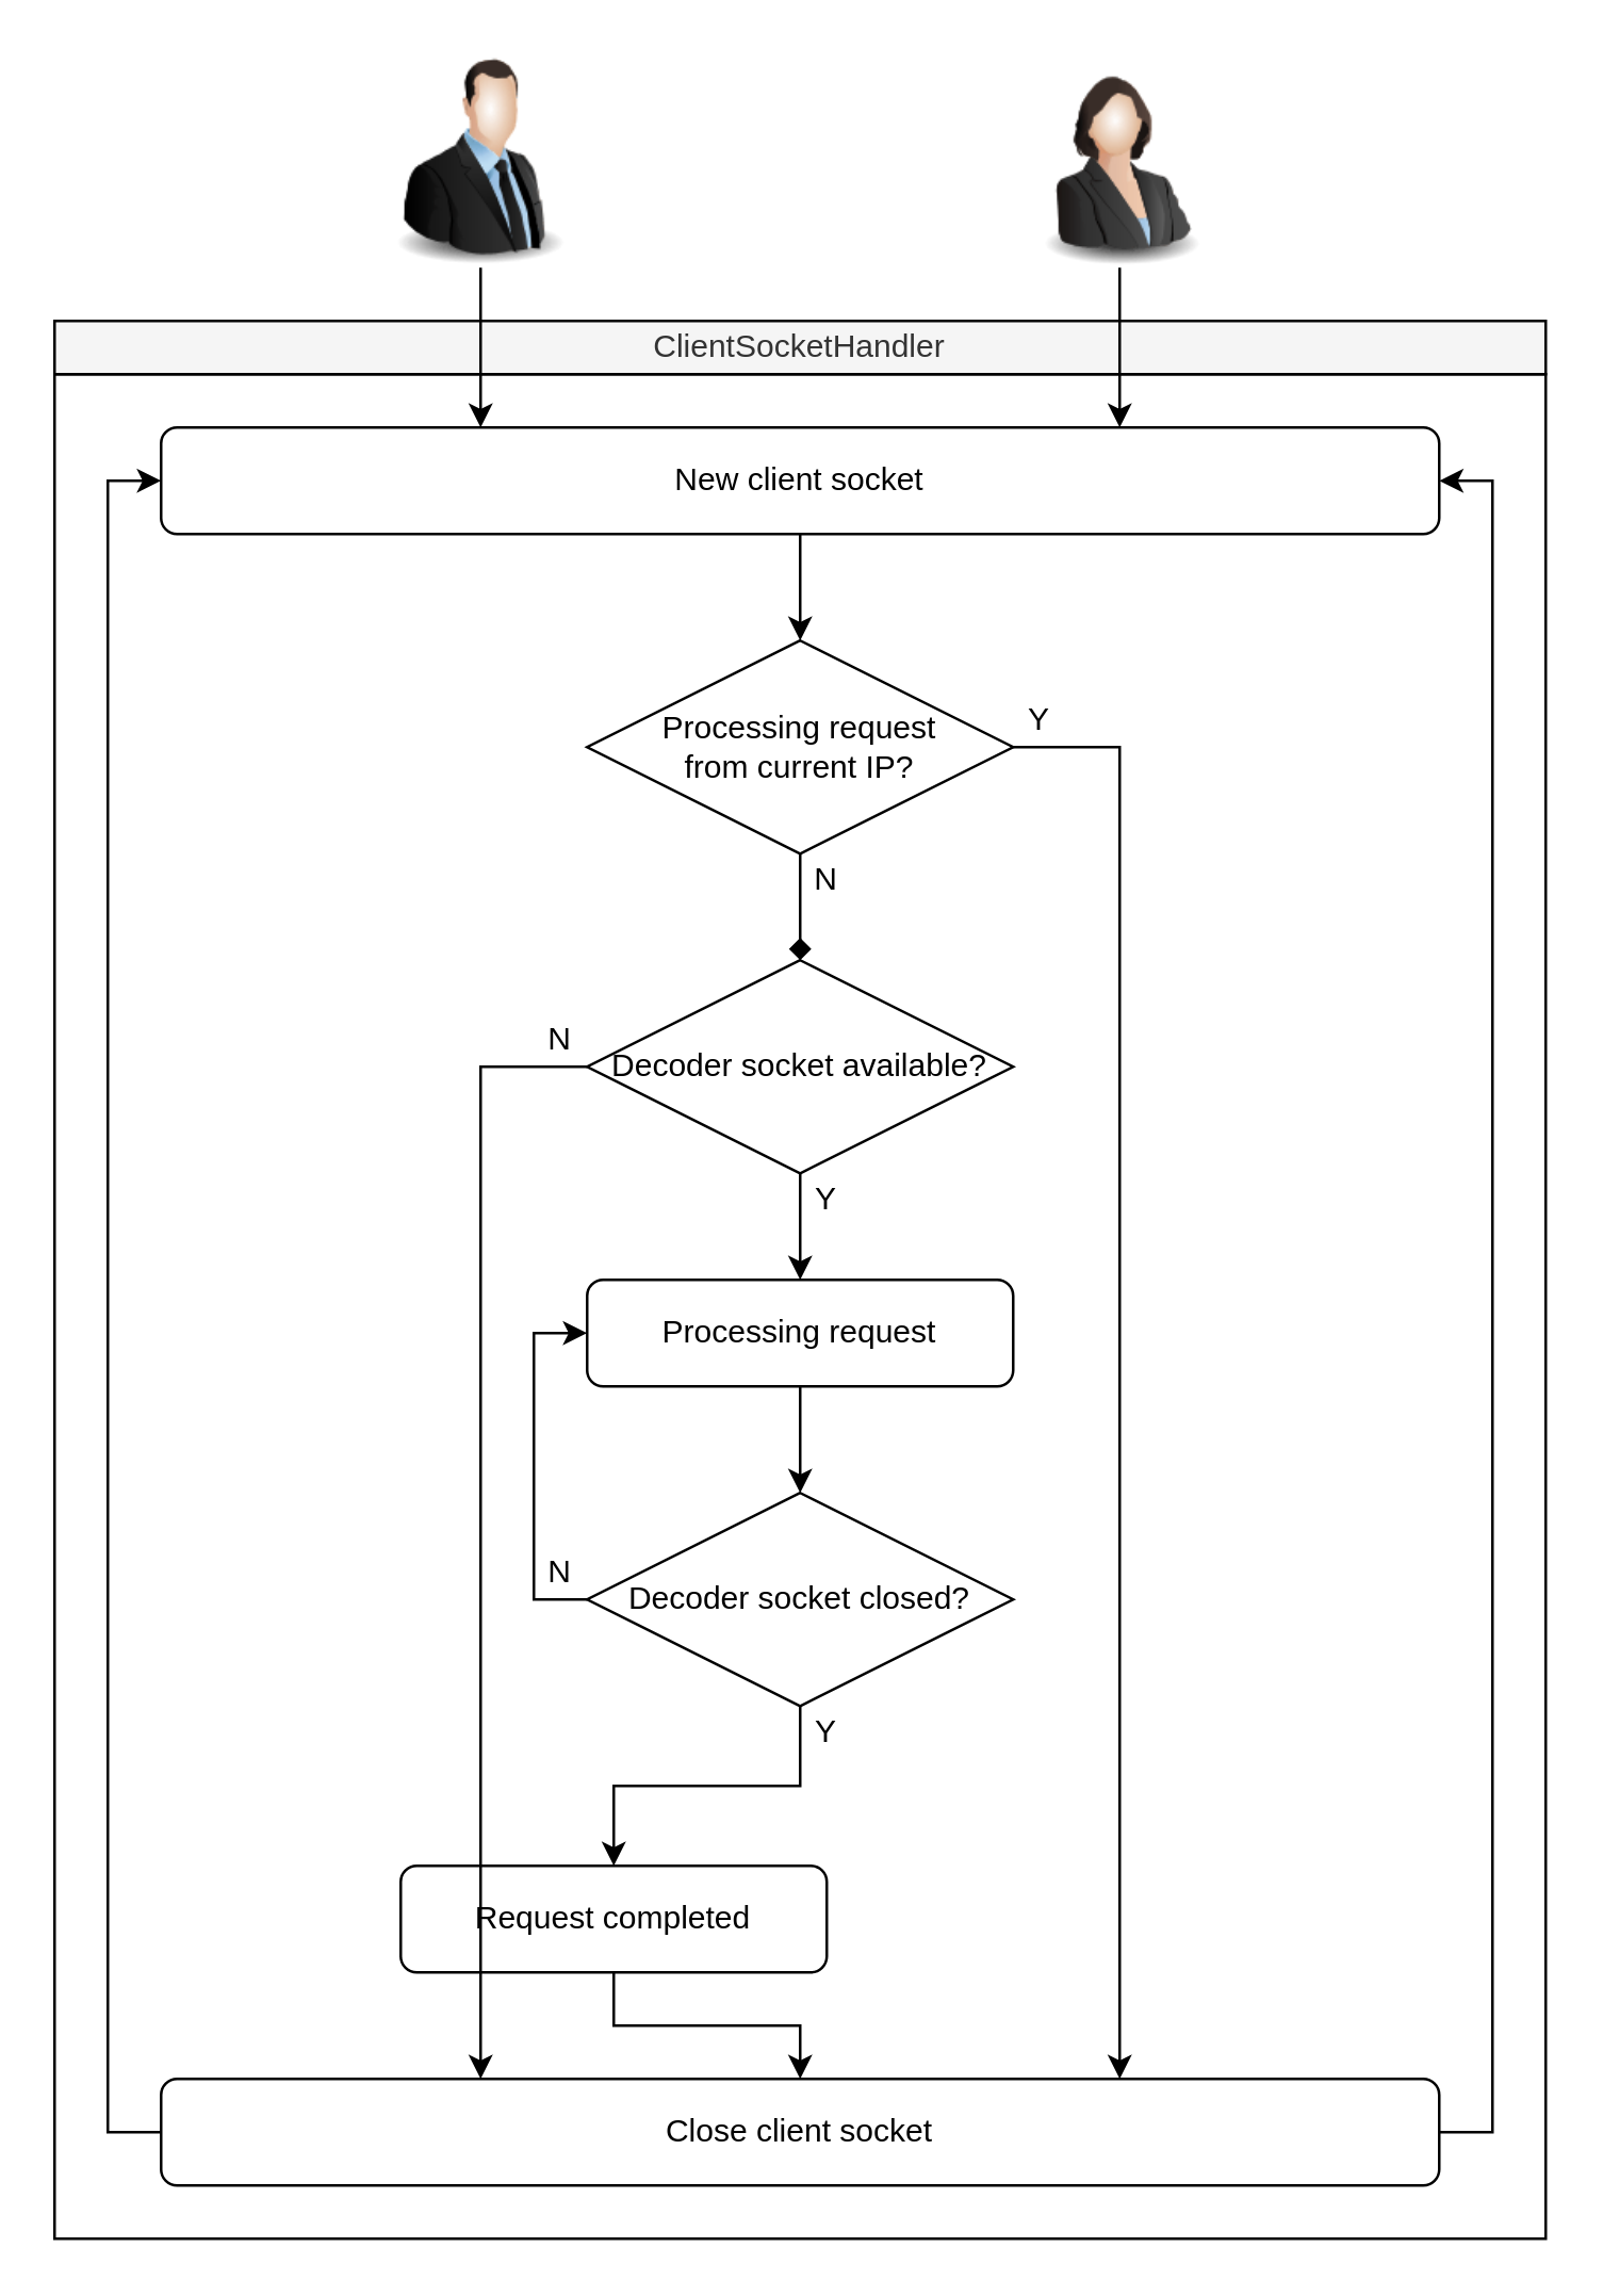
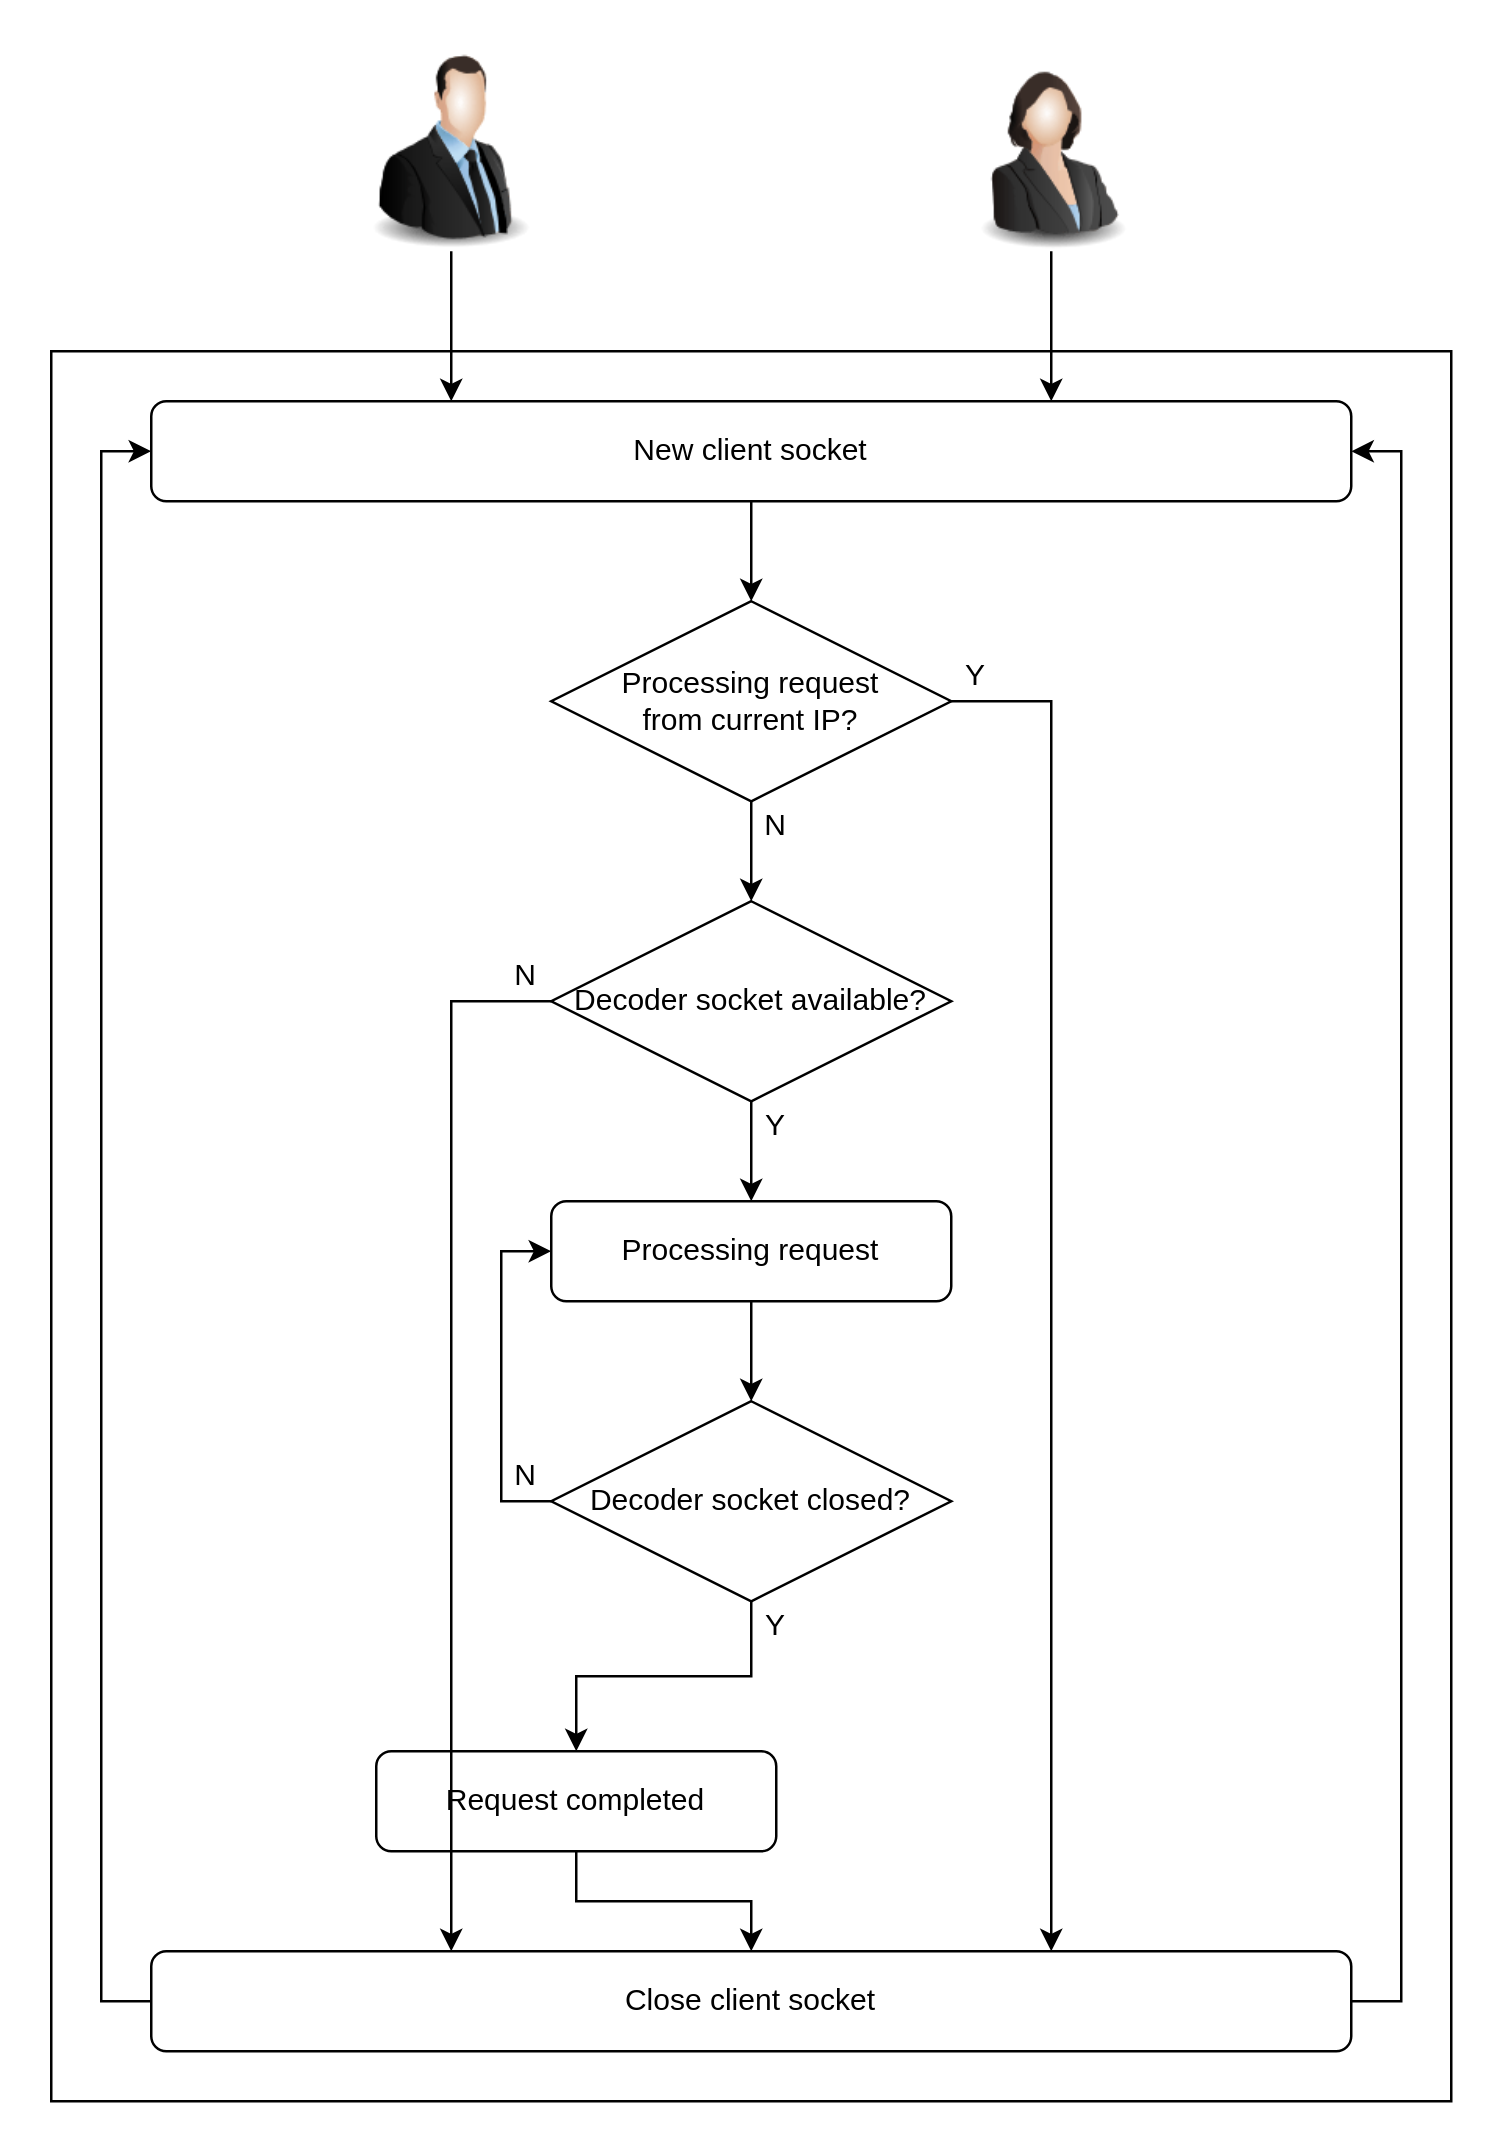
  <mxCell id="0" />
  <mxCell id="1" parent="0" />
- <mxCell id="2" value="ClientSocketHandler" style="rounded=0;whiteSpace=wrap;html=1;fillColor=#f5f5f5;strokeColor=#000000;fontColor=#333333;" vertex="1" parent="1"><mxGeometry x="20" y="120" width="560" height="20" as="geometry" /></mxCell>
  <mxCell id="3" value="" style="rounded=0;whiteSpace=wrap;html=1;fillColor=none;" vertex="1" parent="1"><mxGeometry x="20" y="140" width="560" height="700" as="geometry" /></mxCell>
  <mxCell id="4" style="edgeStyle=orthogonalEdgeStyle;rounded=0;orthogonalLoop=1;jettySize=auto;html=1;exitX=0.5;exitY=1;exitDx=0;exitDy=0;entryX=0.25;entryY=0;entryDx=0;entryDy=0;endArrow=classic;endFill=1;" edge="1" parent="1" source="5" target="9"><mxGeometry relative="1" as="geometry" /></mxCell>
  <mxCell id="5" value="" style="image;html=1;labelBackgroundColor=#ffffff;image=img/lib/clip_art/people/Suit_Man_128x128.png" vertex="1" parent="1"><mxGeometry x="140" y="20" width="80" height="80" as="geometry" /></mxCell>
  <mxCell id="6" style="edgeStyle=orthogonalEdgeStyle;rounded=0;orthogonalLoop=1;jettySize=auto;html=1;exitX=0.5;exitY=1;exitDx=0;exitDy=0;entryX=0.75;entryY=0;entryDx=0;entryDy=0;endArrow=classic;endFill=1;" edge="1" parent="1" source="7" target="9"><mxGeometry relative="1" as="geometry" /></mxCell>
  <mxCell id="7" value="" style="image;html=1;labelBackgroundColor=#ffffff;image=img/lib/clip_art/people/Suit_Woman_128x128.png" vertex="1" parent="1"><mxGeometry x="380" y="20" width="80" height="80" as="geometry" /></mxCell>
  <mxCell id="8" style="edgeStyle=orthogonalEdgeStyle;rounded=0;orthogonalLoop=1;jettySize=auto;html=1;exitX=0.5;exitY=1;exitDx=0;exitDy=0;entryX=0.5;entryY=0;entryDx=0;entryDy=0;endArrow=classic;endFill=1;" edge="1" parent="1" source="9" target="22"><mxGeometry relative="1" as="geometry" /></mxCell>
  <mxCell id="9" value="New client socket" style="rounded=1;whiteSpace=wrap;html=1;fillColor=none;" vertex="1" parent="1"><mxGeometry x="60" y="160" width="480" height="40" as="geometry" /></mxCell>
  <mxCell id="10" style="edgeStyle=orthogonalEdgeStyle;rounded=0;orthogonalLoop=1;jettySize=auto;html=1;exitX=0;exitY=0.5;exitDx=0;exitDy=0;entryX=0.25;entryY=0;entryDx=0;entryDy=0;endArrow=classic;endFill=1;" edge="1" parent="1" source="12" target="15"><mxGeometry relative="1" as="geometry"><Array as="points"><mxPoint x="180" y="400" /></Array></mxGeometry></mxCell>
  <mxCell id="11" style="edgeStyle=orthogonalEdgeStyle;rounded=0;orthogonalLoop=1;jettySize=auto;html=1;exitX=0.5;exitY=1;exitDx=0;exitDy=0;entryX=0.5;entryY=0;entryDx=0;entryDy=0;endArrow=classic;endFill=1;" edge="1" parent="1" source="12" target="17"><mxGeometry relative="1" as="geometry" /></mxCell>
  <mxCell id="12" value="Decoder socket available?" style="rhombus;whiteSpace=wrap;html=1;fillColor=none;" vertex="1" parent="1"><mxGeometry x="220" y="360" width="160" height="80" as="geometry" /></mxCell>
  <mxCell id="13" style="edgeStyle=orthogonalEdgeStyle;rounded=0;orthogonalLoop=1;jettySize=auto;html=1;exitX=0;exitY=0.5;exitDx=0;exitDy=0;entryX=0;entryY=0.5;entryDx=0;entryDy=0;" edge="1" parent="1" source="15" target="9"><mxGeometry relative="1" as="geometry"><Array as="points"><mxPoint x="40" y="800" /><mxPoint x="40" y="180" /></Array></mxGeometry></mxCell>
  <mxCell id="14" style="edgeStyle=orthogonalEdgeStyle;rounded=0;orthogonalLoop=1;jettySize=auto;html=1;exitX=1;exitY=0.5;exitDx=0;exitDy=0;entryX=1;entryY=0.5;entryDx=0;entryDy=0;endArrow=classic;endFill=1;" edge="1" parent="1" source="15" target="9"><mxGeometry relative="1" as="geometry"><Array as="points"><mxPoint x="560" y="800" /><mxPoint x="560" y="180" /></Array></mxGeometry></mxCell>
  <mxCell id="15" value="Close client socket" style="rounded=1;whiteSpace=wrap;html=1;fillColor=none;" vertex="1" parent="1"><mxGeometry x="60" y="780" width="480" height="40" as="geometry" /></mxCell>
  <mxCell id="16" style="edgeStyle=orthogonalEdgeStyle;rounded=0;orthogonalLoop=1;jettySize=auto;html=1;exitX=0.5;exitY=1;exitDx=0;exitDy=0;entryX=0.5;entryY=0;entryDx=0;entryDy=0;endArrow=classic;endFill=1;" edge="1" parent="1" source="17" target="27"><mxGeometry relative="1" as="geometry" /></mxCell>
  <mxCell id="17" value="Processing request" style="rounded=1;whiteSpace=wrap;html=1;fillColor=none;" vertex="1" parent="1"><mxGeometry x="220" y="480" width="160" height="40" as="geometry" /></mxCell>
  <mxCell id="18" style="edgeStyle=orthogonalEdgeStyle;rounded=0;orthogonalLoop=1;jettySize=auto;html=1;exitX=0.5;exitY=1;exitDx=0;exitDy=0;entryX=0.5;entryY=0;entryDx=0;entryDy=0;endArrow=classic;endFill=1;" edge="1" parent="1" source="19" target="15"><mxGeometry relative="1" as="geometry" /></mxCell>
  <mxCell id="19" value="Request completed" style="rounded=1;whiteSpace=wrap;html=1;fillColor=none;" vertex="1" parent="1"><mxGeometry x="150" y="700" width="160" height="40" as="geometry" /></mxCell>
- <mxCell id="20" style="edgeStyle=orthogonalEdgeStyle;rounded=0;orthogonalLoop=1;jettySize=auto;html=1;exitX=0.5;exitY=1;exitDx=0;exitDy=0;entryX=0.5;entryY=0;entryDx=0;entryDy=0;endArrow=diamond;endFill=1;" edge="1" parent="1" source="22" target="12"><mxGeometry relative="1" as="geometry" /></mxCell>
+ <mxCell id="20" style="edgeStyle=orthogonalEdgeStyle;rounded=0;orthogonalLoop=1;jettySize=auto;html=1;exitX=0.5;exitY=1;exitDx=0;exitDy=0;entryX=0.5;entryY=0;entryDx=0;entryDy=0;endArrow=classic;endFill=1;" edge="1" parent="1" source="22" target="12"><mxGeometry relative="1" as="geometry" /></mxCell>
  <mxCell id="21" style="edgeStyle=orthogonalEdgeStyle;rounded=0;orthogonalLoop=1;jettySize=auto;html=1;exitX=1;exitY=0.5;exitDx=0;exitDy=0;entryX=0.75;entryY=0;entryDx=0;entryDy=0;endArrow=classic;endFill=1;" edge="1" parent="1" source="22" target="15"><mxGeometry relative="1" as="geometry" /></mxCell>
  <mxCell id="22" value="Processing request &lt;br&gt;from current IP?" style="rhombus;whiteSpace=wrap;html=1;fillColor=none;" vertex="1" parent="1"><mxGeometry x="220" y="240" width="160" height="80" as="geometry" /></mxCell>
  <mxCell id="23" value="N" style="text;html=1;strokeColor=none;fillColor=none;align=center;verticalAlign=middle;whiteSpace=wrap;rounded=0;" vertex="1" parent="1"><mxGeometry x="300" y="320" width="20" height="20" as="geometry" /></mxCell>
  <mxCell id="24" value="Y" style="text;html=1;strokeColor=none;fillColor=none;align=center;verticalAlign=middle;whiteSpace=wrap;rounded=0;" vertex="1" parent="1"><mxGeometry x="380" y="260" width="20" height="20" as="geometry" /></mxCell>
  <mxCell id="25" style="edgeStyle=orthogonalEdgeStyle;rounded=0;orthogonalLoop=1;jettySize=auto;html=1;exitX=0;exitY=0.5;exitDx=0;exitDy=0;entryX=0;entryY=0.5;entryDx=0;entryDy=0;endArrow=classic;endFill=1;" edge="1" parent="1" source="27" target="17"><mxGeometry relative="1" as="geometry" /></mxCell>
  <mxCell id="26" style="edgeStyle=orthogonalEdgeStyle;rounded=0;orthogonalLoop=1;jettySize=auto;html=1;exitX=0.5;exitY=1;exitDx=0;exitDy=0;entryX=0.5;entryY=0;entryDx=0;entryDy=0;endArrow=classic;endFill=1;" edge="1" parent="1" source="27" target="19"><mxGeometry relative="1" as="geometry" /></mxCell>
  <mxCell id="27" value="Decoder socket closed?" style="rhombus;whiteSpace=wrap;html=1;fillColor=none;" vertex="1" parent="1"><mxGeometry x="220" y="560" width="160" height="80" as="geometry" /></mxCell>
  <mxCell id="28" value="N" style="text;html=1;strokeColor=none;fillColor=none;align=center;verticalAlign=middle;whiteSpace=wrap;rounded=0;" vertex="1" parent="1"><mxGeometry x="200" y="380" width="20" height="20" as="geometry" /></mxCell>
  <mxCell id="29" value="Y" style="text;html=1;strokeColor=none;fillColor=none;align=center;verticalAlign=middle;whiteSpace=wrap;rounded=0;" vertex="1" parent="1"><mxGeometry x="300" y="440" width="20" height="20" as="geometry" /></mxCell>
  <mxCell id="30" value="Y" style="text;html=1;strokeColor=none;fillColor=none;align=center;verticalAlign=middle;whiteSpace=wrap;rounded=0;" vertex="1" parent="1"><mxGeometry x="300" y="640" width="20" height="20" as="geometry" /></mxCell>
  <mxCell id="31" value="N" style="text;html=1;strokeColor=none;fillColor=none;align=center;verticalAlign=middle;whiteSpace=wrap;rounded=0;" vertex="1" parent="1"><mxGeometry x="200" y="580" width="20" height="20" as="geometry" /></mxCell>
